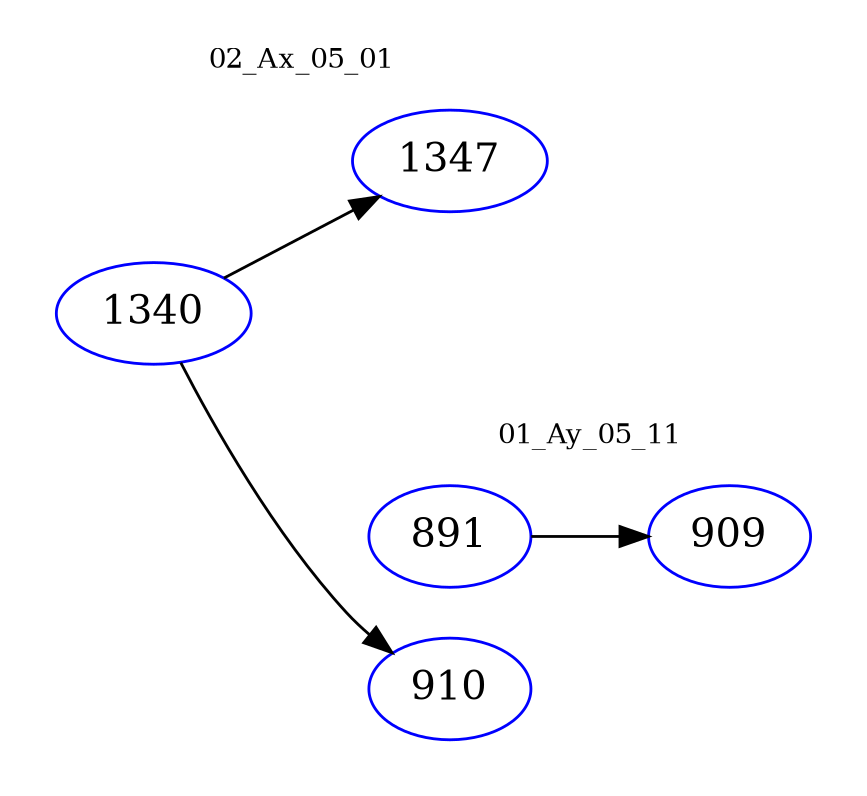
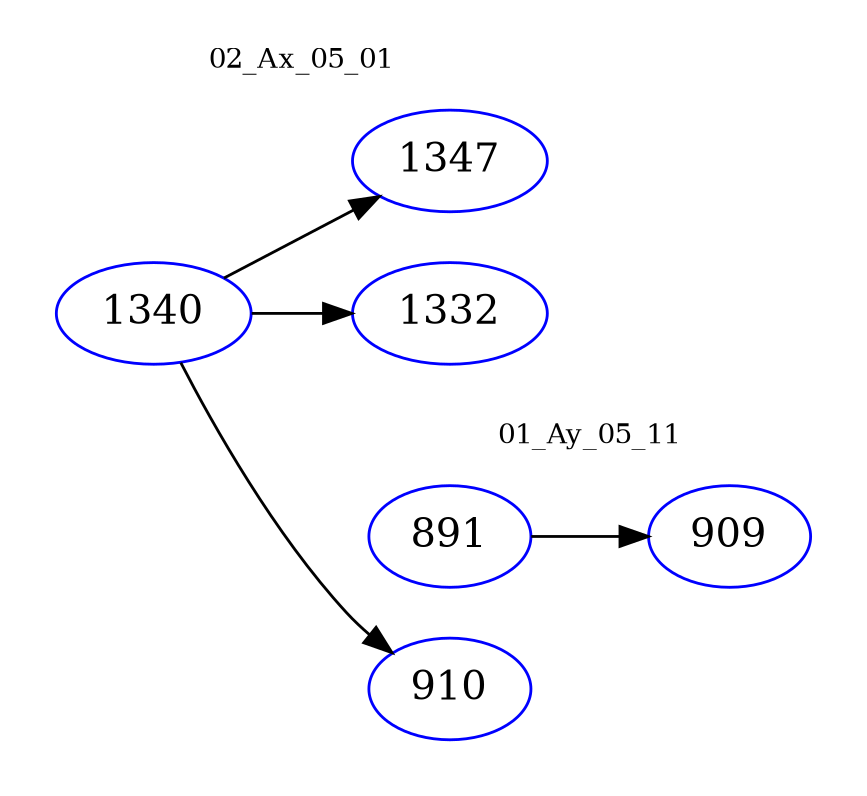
  digraph {
    rankdir=LR
    node [color=blue]
    edge [color=black]
    n1 [label=891]
    n2 [label=910]
    n3 [label=909]
    n4 [label=1340]
+   n5 [label=1332]
    n6 [label=1347]
    subgraph cluster_1 {
      color=white
      fontsize=10
      label="01_Ay_05_11"
      n1
      n2
      n3
    }
    subgraph cluster_2 {
      color=white
      fontsize=10
      label="02_Ax_05_01"
      n4
+     n5
      n6
    }
    n1 -> n3
    n4 -> n2
+   n4 -> n5
    n4 -> n6
  }
